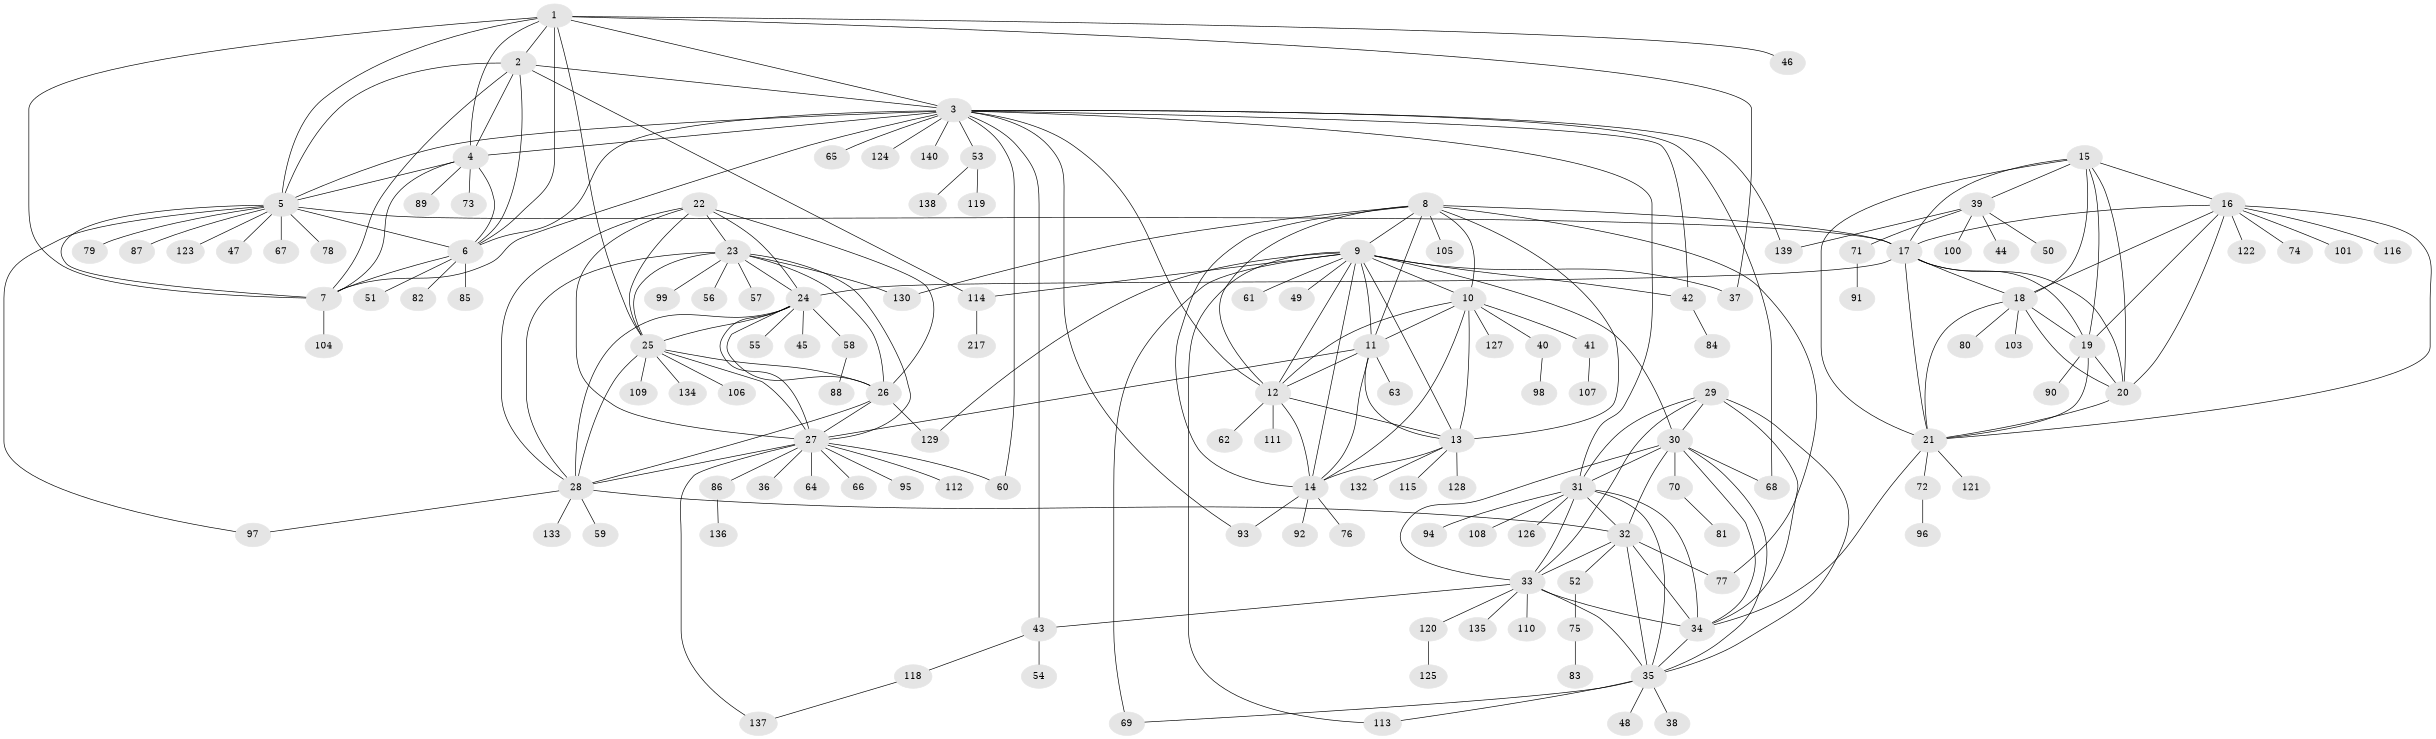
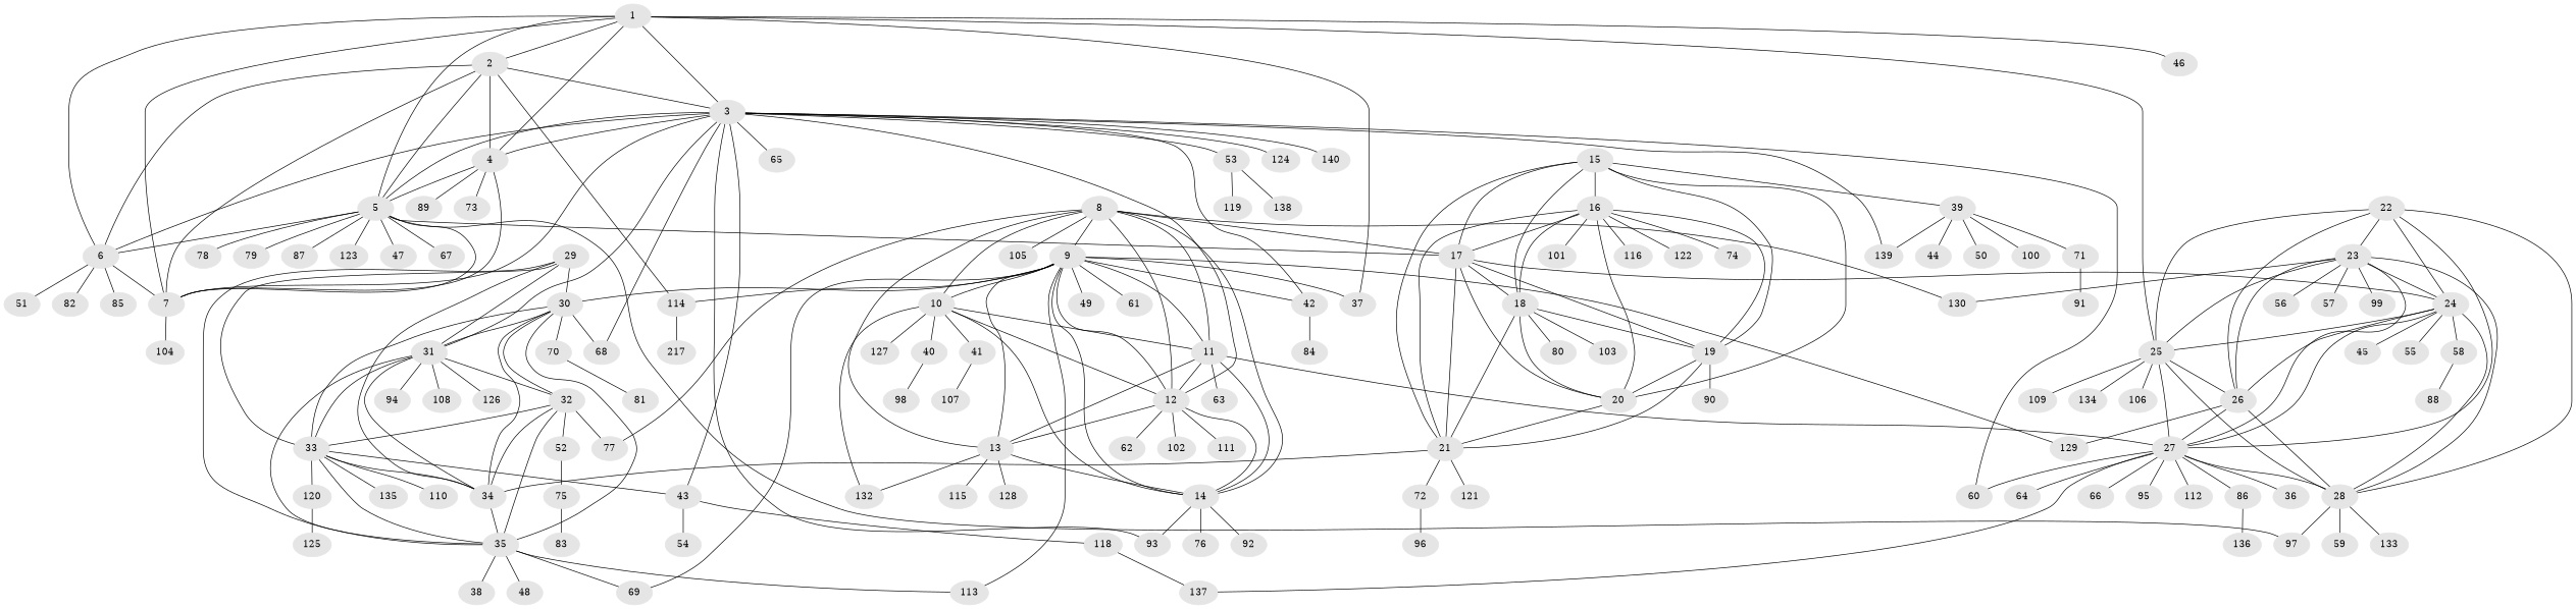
  graph {
    node [color=gray90 style=filled]
    1
    2
    3
    4
    5
    6
    7
    25
    37
    46
    114
    12
    31
    42
    43
    53
    60
    65
    68
    93
    124
    139
    140
    73
    89
    17
    47
    67
    78
    79
    87
    97
    123
    51
    82
    85
    104
    27
    26
    28
    106
    109
    134
    n44 [label=217]
    13
    14
    62
+   102
    111
    34
    32
    33
    35
    94
    108
    126
    84
    54
    118
    119
    138
    18
    19
    20
    21
    24
    8
    9
    10
    11
    77
    105
    130
    30
    49
    61
    69
    113
    129
    40
    41
    127
    63
    115
    128
    132
    76
    92
    70
    98
    107
    36
    64
    66
    86
    95
    112
    137
    15
    16
    39
    74
    101
    116
    122
    80
    103
    90
    72
    121
    44
    50
    71
    100
    45
    55
    58
    96
    22
    23
    56
    57
    99
    59
    133
    88
    136
    52
    29
    110
    120
    135
    38
    48
    81
    75
    125
    91
    83
    1 -- 2
    1 -- 3
    1 -- 4
    1 -- 5
    1 -- 6
    1 -- 7
    1 -- 25
    1 -- 37
    1 -- 46
    2 -- 3
    2 -- 4
    2 -- 5
    2 -- 6
    2 -- 7
    2 -- 114
    3 -- 4
    3 -- 5
    3 -- 6
    3 -- 7
    3 -- 12
    3 -- 31
    3 -- 42
    3 -- 43
    3 -- 53
    3 -- 60
    3 -- 65
    3 -- 68
    3 -- 93
    3 -- 124
    3 -- 139
    3 -- 140
    4 -- 5
-   4 -- 6
    4 -- 7
    4 -- 73
    4 -- 89
    5 -- 6
    5 -- 7
    5 -- 17
    5 -- 47
    5 -- 67
    5 -- 78
    5 -- 79
    5 -- 87
    5 -- 97
    5 -- 123
    6 -- 7
    6 -- 51
    6 -- 82
    6 -- 85
    7 -- 104
    25 -- 27
    25 -- 26
    25 -- 28
    25 -- 106
    25 -- 109
    25 -- 134
    114 -- n44
    12 -- 13
    12 -- 14
    12 -- 62
+   12 -- 102
    12 -- 111
    31 -- 34
    31 -- 32
    31 -- 33
    31 -- 35
    31 -- 94
    31 -- 108
    31 -- 126
    42 -- 84
    43 -- 54
    43 -- 118
    53 -- 119
    53 -- 138
    17 -- 18
    17 -- 19
    17 -- 20
    17 -- 21
    17 -- 24
    27 -- 60
    27 -- 28
    27 -- 36
    27 -- 64
    27 -- 66
    27 -- 86
    27 -- 95
    27 -- 112
    27 -- 137
    26 -- 27
    26 -- 28
    26 -- 129
    28 -- 97
-   28 -- 32
    28 -- 59
    28 -- 133
    13 -- 14
    13 -- 115
    13 -- 128
    13 -- 132
    14 -- 93
    14 -- 76
    14 -- 92
    34 -- 35
    32 -- 34
    32 -- 33
    32 -- 35
    32 -- 77
    32 -- 52
    33 -- 43
    33 -- 34
    33 -- 35
    33 -- 110
    33 -- 120
    33 -- 135
    35 -- 69
    35 -- 113
    35 -- 38
    35 -- 48
    118 -- 137
    18 -- 19
    18 -- 20
    18 -- 21
    18 -- 80
    18 -- 103
    19 -- 20
    19 -- 21
    19 -- 90
    20 -- 21
    21 -- 34
    21 -- 72
    21 -- 121
    24 -- 25
    24 -- 27
    24 -- 26
    24 -- 28
    24 -- 45
    24 -- 55
    24 -- 58
    8 -- 12
    8 -- 17
    8 -- 13
    8 -- 14
    8 -- 9
    8 -- 10
    8 -- 11
    8 -- 77
    8 -- 105
    8 -- 130
    9 -- 37
    9 -- 114
    9 -- 12
    9 -- 42
    9 -- 13
    9 -- 14
    9 -- 10
    9 -- 11
    9 -- 30
    9 -- 49
    9 -- 61
    9 -- 69
    9 -- 113
    9 -- 129
    10 -- 12
-   10 -- 13
+   10 -- 132
    10 -- 14
    10 -- 11
    10 -- 40
    10 -- 41
    10 -- 127
    11 -- 12
    11 -- 27
    11 -- 13
    11 -- 14
    11 -- 63
    30 -- 31
    30 -- 68
    30 -- 34
    30 -- 32
    30 -- 33
    30 -- 35
    30 -- 70
    40 -- 98
    41 -- 107
    70 -- 81
    86 -- 136
    15 -- 17
    15 -- 18
    15 -- 19
    15 -- 20
    15 -- 21
    15 -- 16
    15 -- 39
    16 -- 17
    16 -- 18
    16 -- 19
    16 -- 20
    16 -- 21
    16 -- 74
    16 -- 101
    16 -- 116
    16 -- 122
    39 -- 139
    39 -- 44
    39 -- 50
    39 -- 71
    39 -- 100
    72 -- 96
    71 -- 91
    58 -- 88
    22 -- 25
    22 -- 27
    22 -- 26
    22 -- 28
    22 -- 24
    22 -- 23
    23 -- 25
    23 -- 27
    23 -- 26
    23 -- 28
    23 -- 24
    23 -- 130
    23 -- 56
    23 -- 57
    23 -- 99
    52 -- 75
    29 -- 31
    29 -- 34
    29 -- 33
    29 -- 35
    29 -- 30
    120 -- 125
    75 -- 83
  }
